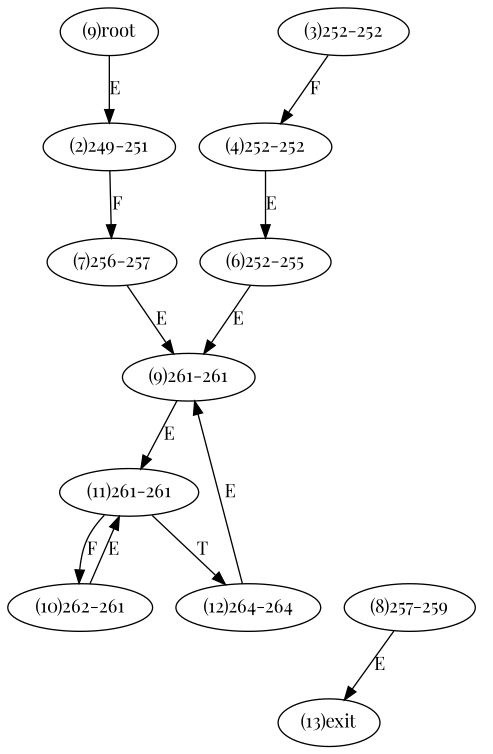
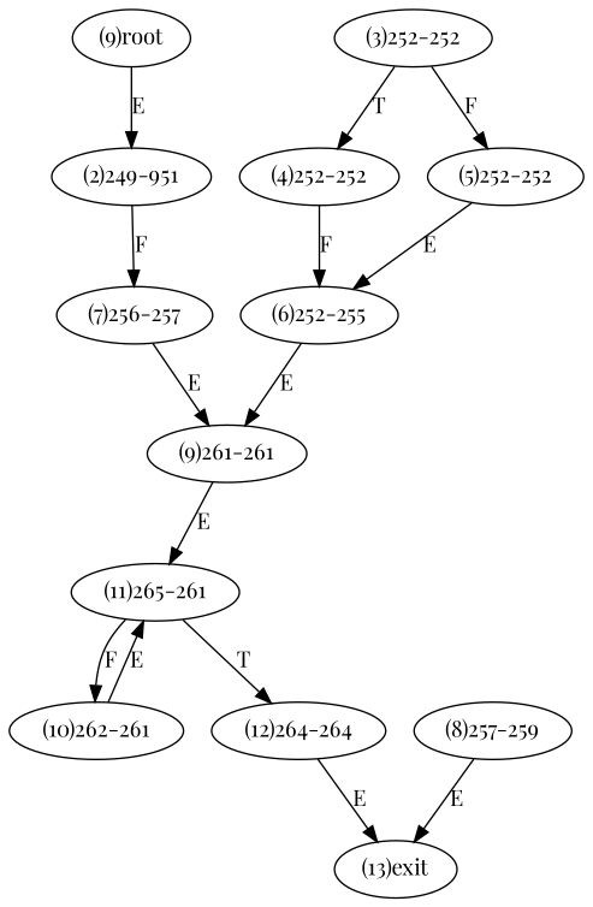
  digraph {
    fontname="Playfair Display"
    node [fontname="Playfair Display"]
    edge [fontname="Playfair Display"]
    n1 [label="(9)root"]
-   n2 [label="(2)249-251"]
+   n2 [label="(2)249-951"]
    n3 [label="(7)256-257"]
    n4 [label="(3)252-252"]
    n5 [label="(4)252-252"]
+   n6 [label="(5)252-252"]
    n7 [label="(9)261-261"]
    n8 [label="(6)252-255"]
-   n9 [label="(11)261-261"]
+   n9 [label="(11)265-261"]
    n10 [label="(8)257-259"]
    n11 [label="(13)exit"]
    n12 [label="(10)262-261"]
    n13 [label="(12)264-264"]
    n1 -> n2 [label=E]
    n2 -> n3 [label=F]
    n3 -> n7 [label=E]
-   n4 -> n5 [label=F]
-   n5 -> n8 [label=E]
+   n4 -> n5 [label=T]
+   n4 -> n6 [label=F]
+   n5 -> n8 [label=F]
+   n6 -> n8 [label=E]
    n7 -> n9 [label=E]
    n8 -> n7 [label=E]
    n9 -> n12 [label=F]
    n9 -> n13 [label=T]
    n10 -> n11 [label=E]
    n12 -> n9 [label=E]
-   n13 -> n7 [label=E]
+   n13 -> n11 [label=E]
  }
